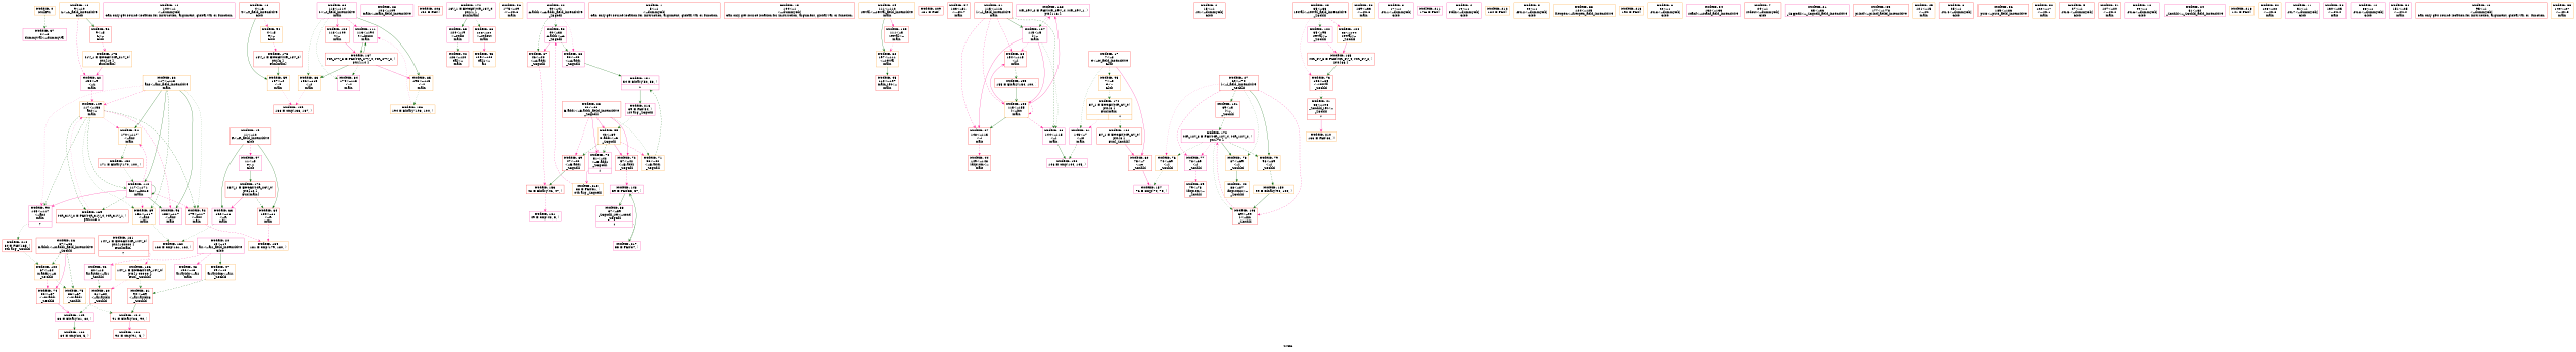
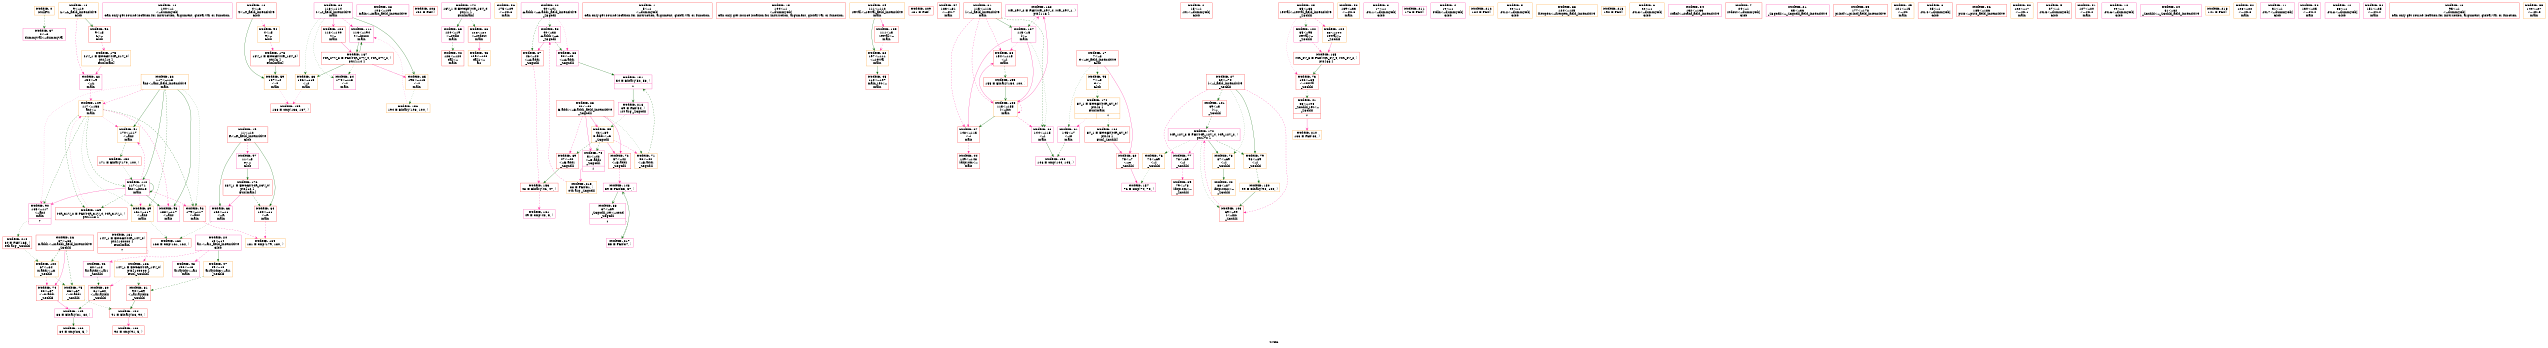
  digraph {
    label=SVFG
    node [color=red shape=record]
    edge [arrowhead=vee color=darkgreen style=dashed]
    n1 [color=darkorange label="{NodeID: 0\nNullPtr}"]
    n2 [color=deeppink label="{NodeID: 37\n2\<--3\ndummyVal\<--dummyVal\n}"]
    n3 [color=deeppink label="{NodeID: 97\n11\<--5\nR\<--\nGlob }"]
    n4 [label="{NodeID: 176\n23V_1 = ENCHI(MR_23V_0)\npts\{12 \}\nFun[main]}" style=double]
    n5 [color=deeppink label="{NodeID: 63\n162\<--11\n\<--R\nmain\n}"]
    n6 [label="{NodeID: 64\n180\<--11\n\<--R\nmain\n}"]
    n7 [label="{NodeID: 162\n163 = cmp(161, 162, )\n}"]
    n8 [color=darkorange label="{NodeID: 164\n181 = cmp(179, 180, )\n}"]
    n9 [color=deeppink label="{NodeID: 14\n100\<--1\n\<--dummyObj\nCan only get source location for instruction, argument, global var or function.}"]
    n10 [color=deeppink label="{NodeID: 111\n113\<--194\nt\<--inc22\nmain\n}"]
    n11 [label="{NodeID: 167\nMR_27V_3 = PHI(MR_27V_4, MR_27V_2, )\npts\{114 \}\n}"]
    n12 [color=darkorange label="{NodeID: 83\n136\<--113\n\<--t\nmain\n}"]
    n13 [color=deeppink label="{NodeID: 84\n174\<--113\n\<--t\nmain\n}"]
    n14 [color=darkorange label="{NodeID: 85\n193\<--113\n\<--t\nmain\n}"]
    n15 [label="{NodeID: 159\n138 = cmp(136, 137, )\n}"]
    n16 [color=darkorange label="{NodeID: 156\n194 = Binary(193, 100, )\n}"]
    n17 [color=deeppink label="{NodeID: 28\n108\<--109\nmain\<--main_field_insensitive\n}"]
    n18 [label="{NodeID: 208\n152 = PHI()\n}"]
    n19 [label="{NodeID: 42\n123\<--120\ncall\<--\nmain\n}"]
    n20 [color=darkorange label="{NodeID: 56\n175\<--29\n\<--.str.6\nmain\n}"]
    n21 [label="{NodeID: 153\n48 = Binary(46, 47, )\n}"]
    n22 [color=deeppink label="{NodeID: 161\n49 = cmp(48, 5, )\n}"]
    n23 [color=deeppink label="{NodeID: 70\n51\<--42\n\<--B.addr\n_Z3gcdii\n|{<s0>1}}"]
    n24 [color=darkorange label="{NodeID: 215\n38 = PHI(51, )\n0th arg _Z3gcdii }"]
    n25 [color=deeppink label="{NodeID: 98\n40\<--38\nA.addr\<--A\n_Z3gcdii\n}"]
    n26 [label="{NodeID: 67\n46\<--40\n\<--A.addr\n_Z3gcdii\n}"]
    n27 [color=deeppink label="{NodeID: 68\n52\<--40\n\<--A.addr\n_Z3gcdii\n}"]
    n28 [label="{NodeID: 1\n5\<--1\n\<--dummyObj\nCan only get source location for instruction, argument, global var or function.}"]
    n29 [label="{NodeID: 181\n14V_1 = ENCHI(MR_14V_0)\npts\{140000 \}\nFun[main]|{<s0>7}}" style=double]
    n30 [color=darkorange label="{NodeID: 186\n14V_1 = ENCHI(MR_14V_0)\npts\{140000 \}\nFun[_Z3chki]}" style=double]
    n31 [label="{NodeID: 80\n81\<--80\n\<--arrayidx\n_Z3chki\n}"]
    n32 [label="{NodeID: 81\n90\<--89\n\<--arrayidx3\n_Z3chki\n}"]
    n33 [color=deeppink label="{NodeID: 149\n83 = Binary(81, 82, )\n}"]
    n34 [label="{NodeID: 154\n91 = Binary(86, 90, )\n}"]
    n35 [color=deeppink label="{NodeID: 151\n54 = Binary(52, 53, )\n|{<s0>1}}"]
    n36 [color=deeppink label="{NodeID: 216\n39 = PHI(54, )\n1st arg _Z3gcdii }"]
    n37 [label="{NodeID: 15\n104\<--1\n\<--dummyObj\nCan only get source location for instruction, argument, global var or function.}"]
    n38 [color=darkorange label="{NodeID: 29\n111\<--112\nretval\<--retval_field_insensitive\nmain\n}"]
    n39 [color=darkorange label="{NodeID: 82\n197\<--111\n\<--retval\nmain\n}"]
    n40 [label="{NodeID: 105\n111\<--5\nretval\<--\nmain\n}"]
    n41 [label="{NodeID: 45\n110\<--197\nmain_ret\<--\nmain\n}"]
    n42 [label="{NodeID: 209\n131 = PHI()\n}"]
    n43 [color=darkorange label="{NodeID: 43\n129\<--126\ncall1\<--\narr\n}"]
    n44 [label="{NodeID: 57\n183\<--31\n\<--.str.7\nmain\n}"]
    n45 [label="{NodeID: 163\n92 = cmp(91, 5, )\n}"]
    n46 [color=darkorange label="{NodeID: 71\n53\<--42\n\<--B.addr\n_Z3gcdii\n}"]
    n47 [color=darkorange label="{NodeID: 99\n42\<--39\nB.addr\<--B\n_Z3gcdii\n}"]
    n48 [color=deeppink label="{NodeID: 168\nMR_29V_2 = PHI(MR_29V_4, MR_29V_1, )\npts\{116 \}\n}"]
    n49 [color=deeppink label="{NodeID: 107\n115\<--5\ni\<--\nmain\n}"]
    n50 [color=darkorange label="{NodeID: 108\n115\<--155\ni\<--inc\nmain\n}"]
    n51 [color=deeppink label="{NodeID: 86\n144\<--115\n\<--i\nmain\n}"]
    n52 [label="{NodeID: 87\n148\<--115\n\<--i\nmain\n}"]
    n53 [label="{NodeID: 88\n154\<--115\n\<--i\nmain\n}"]
    n54 [color=deeppink label="{NodeID: 158\n146 = cmp(144, 145, )\n}"]
    n55 [label="{NodeID: 44\n149\<--148\nidxprom\<--\nmain\n}"]
    n56 [label="{NodeID: 155\n155 = Binary(154, 100, )\n}"]
    n57 [label="{NodeID: 2\n15\<--1\n.str\<--dummyObj\nGlob }"]
    n58 [label="{NodeID: 182\n6V_1 = ENCHI(MR_6V_0)\npts\{8 \}\nFun[_Z3chki]}" style=double]
    n59 [label="{NodeID: 60\n75\<--7\n\<--N\n_Z3chki\n}"]
    n60 [color=deeppink label="{NodeID: 157\n76 = cmp(74, 75, )\n}"]
    n61 [label="{NodeID: 69\n47\<--42\n\<--B.addr\n_Z3gcdii\n}"]
    n62 [label="{NodeID: 72\n57\<--42\n\<--B.addr\n_Z3gcdii\n}"]
    n63 [color=deeppink label="{NodeID: 148\n59 = PHI(55, 57, )\n}"]
    n64 [color=deeppink label="{NodeID: 38\n37\<--59\n_Z3gcdii_ret\<--cond\n_Z3gcdii\n|{<s0>1}}"]
    n65 [label="{NodeID: 16\n4\<--6\nT\<--T_field_insensitive\nGlob }"]
    n66 [color=darkorange label="{NodeID: 59\n137\<--4\n\<--T\nmain\n}"]
    n67 [color=darkorange label="{NodeID: 94\n4\<--5\nT\<--\nGlob }"]
    n68 [label="{NodeID: 173\n18V_1 = ENCHI(MR_18V_0)\npts\{6 \}\nFun[main]}" style=double]
    n69 [color=deeppink label="{NodeID: 30\n113\<--114\nt\<--t_field_insensitive\nmain\n}"]
    n70 [label="{NodeID: 106\n113\<--100\nt\<--\nmain\n}"]
    n71 [color=darkorange label="{NodeID: 210\n166 = PHI(63, )\n}"]
    n72 [color=darkorange label="{NodeID: 58\n189\<--33\n\<--.str.8\nmain\n}"]
    n73 [color=deeppink label="{NodeID: 217\n55 = PHI(37, )\n}"]
    n74 [label="{NodeID: 169\nMR_31V_2 = PHI(MR_31V_4, MR_31V_1, )\npts\{118 \}\n}"]
    n75 [color=darkorange label="{NodeID: 109\n117\<--158\nans\<--\nmain\n}"]
    n76 [color=darkorange label="{NodeID: 89\n161\<--117\n\<--ans\nmain\n}"]
    n77 [color=deeppink label="{NodeID: 90\n165\<--117\n\<--ans\nmain\n|{<s0>7}}"]
    n78 [color=darkorange label="{NodeID: 91\n170\<--117\n\<--ans\nmain\n}"]
    n79 [label="{NodeID: 92\n179\<--117\n\<--ans\nmain\n}"]
    n80 [color=deeppink label="{NodeID: 93\n188\<--117\n\<--ans\nmain\n}"]
    n81 [color=deeppink label="{NodeID: 110\n117\<--171\nans\<--inc13\nmain\n}"]
    n82 [label="{NodeID: 214\n64 = PHI(165, )\n0th arg _Z3chki }"]
    n83 [label="{NodeID: 152\n171 = Binary(170, 100, )\n}"]
    n84 [color=deeppink label="{NodeID: 3\n17\<--1\n.str.1\<--dummyObj\nGlob }"]
    n85 [color=darkorange label="{NodeID: 100\n67\<--64\nK.addr\<--K\n_Z3chki\n}"]
    n86 [label="{NodeID: 74\n82\<--67\n\<--K.addr\n_Z3chki\n}"]
    n87 [color=darkorange label="{NodeID: 75\n86\<--67\n\<--K.addr\n_Z3chki\n}"]
    n88 [label="{NodeID: 160\n84 = cmp(83, 5, )\n}"]
    n89 [label="{NodeID: 17\n7\<--8\nN\<--N_field_insensitive\nGlob }"]
    n90 [color=deeppink label="{NodeID: 61\n145\<--7\n\<--N\nmain\n}"]
    n91 [color=darkorange label="{NodeID: 95\n7\<--5\nN\<--\nGlob }"]
    n92 [color=darkorange label="{NodeID: 174\n6V_1 = ENCHI(MR_6V_0)\npts\{8 \}\nFun[main]|{|<s1>7}}" style=double]
    n93 [label="{NodeID: 31\n115\<--116\ni\<--i_field_insensitive\nmain\n}"]
    n94 [color=deeppink label="{NodeID: 211\n176 = PHI()\n}"]
    n95 [label="{NodeID: 73\n106\<--65\n\<--retval\n_Z3chki\n}"]
    n96 [label="{NodeID: 41\n63\<--106\n_Z3chki_ret\<--\n_Z3chki\n|{<s0>7}}"]
    n97 [color=deeppink label="{NodeID: 170\nMR_12V_3 = PHI(MR_12V_4, MR_12V_2, )\npts\{70 \}\n}"]
    n98 [color=darkorange label="{NodeID: 76\n74\<--69\n\<--i\n_Z3chki\n}"]
    n99 [color=deeppink label="{NodeID: 77\n78\<--69\n\<--i\n_Z3chki\n}"]
    n100 [color=darkorange label="{NodeID: 78\n87\<--69\n\<--i\n_Z3chki\n}"]
    n101 [color=darkorange label="{NodeID: 79\n98\<--69\n\<--i\n_Z3chki\n}"]
    n102 [label="{NodeID: 103\n69\<--99\ni\<--inc\n_Z3chki\n}"]
    n103 [label="{NodeID: 39\n79\<--78\nidxprom\<--\n_Z3chki\n}"]
    n104 [color=darkorange label="{NodeID: 40\n88\<--87\nidxprom2\<--\n_Z3chki\n}"]
    n105 [color=darkorange label="{NodeID: 150\n99 = Binary(98, 100, )\n}"]
    n106 [color=deeppink label="{NodeID: 4\n19\<--1\nstdin\<--dummyObj\nGlob }"]
    n107 [label="{NodeID: 101\n69\<--5\ni\<--\n_Z3chki\n}"]
    n108 [color=darkorange label="{NodeID: 18\n9\<--10\nL\<--L_field_insensitive\nGlob }"]
    n109 [color=deeppink label="{NodeID: 62\n158\<--9\n\<--L\nmain\n}"]
    n110 [label="{NodeID: 96\n9\<--5\nL\<--\nGlob }"]
    n111 [color=darkorange label="{NodeID: 175\n21V_1 = ENCHI(MR_21V_0)\npts\{10 \}\nFun[main]}" style=double]
    n112 [color=darkorange label="{NodeID: 32\n117\<--118\nans\<--ans_field_insensitive\nmain\n}"]
    n113 [color=darkorange label="{NodeID: 212\n184 = PHI()\n}"]
    n114 [color=deeppink label="{NodeID: 46\n80\<--13\narrayidx\<--arr\n_Z3chki\n}"]
    n115 [color=darkorange label="{NodeID: 5\n20\<--1\n.str.2\<--dummyObj\nGlob }"]
    n116 [color=deeppink label="{NodeID: 102\n65\<--95\nretval\<--\n_Z3chki\n}"]
    n117 [label="{NodeID: 165\nMR_8V_3 = PHI(MR_8V_4, MR_8V_2, )\npts\{66 \}\n}"]
    n118 [label="{NodeID: 19\n11\<--12\nR\<--R_field_insensitive\nGlob }"]
    n119 [color=darkorange label="{NodeID: 33\n124\<--125\nfreopen\<--freopen_field_insensitive\n}"]
    n120 [color=darkorange label="{NodeID: 213\n190 = PHI()\n}"]
    n121 [color=darkorange label="{NodeID: 47\n89\<--13\narrayidx3\<--arr\n_Z3chki\n}"]
    n122 [color=deeppink label="{NodeID: 172\n16V_1 = ENCHI(MR_16V_0)\npts\{1 \}\nFun[main]}" style=double]
    n123 [color=deeppink label="{NodeID: 65\n120\<--19\n\<--stdin\nmain\n}"]
    n124 [label="{NodeID: 66\n126\<--24\n\<--stdout\nmain\n}"]
    n125 [color=darkorange label="{NodeID: 6\n22\<--1\n.str.3\<--dummyObj\nGlob }"]
    n126 [color=deeppink label="{NodeID: 20\n13\<--14\narr\<--arr_field_insensitive\nGlob }"]
    n127 [color=deeppink label="{NodeID: 48\n150\<--13\narrayidx\<--arr\nmain\n}"]
    n128 [color=deeppink label="{NodeID: 34\n132\<--133\nscanf\<--scanf_field_insensitive\n}"]
    n129 [label="{NodeID: 7\n24\<--1\nstdout\<--dummyObj\nGlob }"]
    n130 [color=darkorange label="{NodeID: 104\n65\<--104\nretval\<--\n_Z3chki\n}"]
    n131 [color=deeppink label="{NodeID: 21\n35\<--36\n_Z3gcdii\<--_Z3gcdii_field_insensitive\n}"]
    n132 [label="{NodeID: 35\n177\<--178\nprintf\<--printf_field_insensitive\n}"]
    n133 [color=darkorange label="{NodeID: 49\n121\<--15\n\<--.str\nmain\n}"]
    n134 [label="{NodeID: 8\n25\<--1\n.str.4\<--dummyObj\nGlob }"]
    n135 [color=deeppink label="{NodeID: 22\n40\<--41\nA.addr\<--A.addr_field_insensitive\n_Z3gcdii\n}"]
    n136 [label="{NodeID: 36\n185\<--186\nputs\<--puts_field_insensitive\n}"]
    n137 [color=darkorange label="{NodeID: 50\n122\<--17\n\<--.str.1\nmain\n}"]
    n138 [label="{NodeID: 9\n27\<--1\n.str.5\<--dummyObj\nGlob }"]
    n139 [label="{NodeID: 23\n42\<--43\nB.addr\<--B.addr_field_insensitive\n_Z3gcdii\n}"]
    n140 [label="{NodeID: 51\n127\<--20\n\<--.str.2\nmain\n}"]
    n141 [color=deeppink label="{NodeID: 10\n29\<--1\n.str.6\<--dummyObj\nGlob }"]
    n142 [color=deeppink label="{NodeID: 24\n61\<--62\n_Z3chki\<--_Z3chki_field_insensitive\n}"]
    n143 [color=darkorange label="{NodeID: 218\n141 = PHI()\n}"]
    n144 [color=darkorange label="{NodeID: 52\n128\<--22\n\<--.str.3\nmain\n}"]
    n145 [color=deeppink label="{NodeID: 11\n31\<--1\n.str.7\<--dummyObj\nGlob }"]
    n146 [label="{NodeID: 25\n65\<--66\nretval\<--retval_field_insensitive\n_Z3chki\n}"]
    n147 [color=deeppink label="{NodeID: 53\n130\<--25\n\<--.str.4\nmain\n}"]
    n148 [color=deeppink label="{NodeID: 12\n33\<--1\n.str.8\<--dummyObj\nGlob }"]
    n149 [label="{NodeID: 26\n67\<--68\nK.addr\<--K.addr_field_insensitive\n_Z3chki\n}"]
    n150 [color=deeppink label="{NodeID: 54\n151\<--25\n\<--.str.4\nmain\n}"]
    n151 [label="{NodeID: 13\n95\<--1\n\<--dummyObj\nCan only get source location for instruction, argument, global var or function.}"]
    n152 [label="{NodeID: 27\n69\<--70\ni\<--i_field_insensitive\n_Z3chki\n}"]
    n153 [color=darkorange label="{NodeID: 55\n140\<--27\n\<--.str.5\nmain\n}"]
    n1 -> n2
    n3 -> n4 [arrowhead=normal style=solid]
    n4 -> n5 [color=deeppink style=solid]
    n4 -> n6 [arrowhead=normal]
    n5 -> n7 [arrowhead=normal style=dotted]
    n6 -> n8 [arrowhead=normal color=deeppink]
    n10 -> n11 [arrowhead=normal style=solid]
    n11 -> n10 [arrowhead=normal style=solid]
    n11 -> n12 [style=solid]
    n11 -> n13 [arrowhead=normal style=dotted]
    n11 -> n14 [arrowhead=normal color=deeppink style=solid]
    n12 -> n15 [color=deeppink style=dotted]
    n14 -> n16 [arrowhead=normal style=dotted]
    n16 -> n10 [arrowhead=normal color=deeppink style=dotted]
    n21 -> n22 [color=deeppink]
    n23 -> n24 [color=deeppink style=solid tailport=s0]
    n24 -> n25 [arrowhead=normal color=deeppink]
    n25 -> n26 [arrowhead=normal color=deeppink style=solid]
    n25 -> n27 [arrowhead=normal]
    n26 -> n21 [color=deeppink]
    n27 -> n35 [arrowhead=normal style=solid]
    n29 -> n30 [arrowhead=normal color=deeppink tailport=s0]
    n30 -> n31 [color=deeppink style=dotted]
    n30 -> n32 [style=dotted]
    n31 -> n33 [arrowhead=normal]
    n32 -> n34 [arrowhead=normal style=solid]
    n33 -> n88 [arrowhead=normal style=solid]
    n34 -> n45 [color=deeppink style=solid]
    n35 -> n36 [style=solid tailport=s0]
    n36 -> n47 [style=dotted]
    n38 -> n39 [style=solid]
    n38 -> n40 [arrowhead=normal color=deeppink style=solid]
    n39 -> n41 [arrowhead=normal style=solid]
    n40 -> n39 [color=deeppink style=dotted]
    n46 -> n35
    n47 -> n23
    n47 -> n46 [color=deeppink]
    n47 -> n61
    n47 -> n62 [arrowhead=normal color=deeppink style=solid]
    n48 -> n49 [arrowhead=normal style=dotted]
    n49 -> n48 [color=deeppink style=dotted]
    n49 -> n50 [arrowhead=normal color=deeppink style=solid]
    n49 -> n51 [style=dotted]
    n49 -> n52 [arrowhead=normal color=deeppink style=solid]
    n49 -> n53 [color=deeppink style=dotted]
    n50 -> n48 [color=deeppink style=solid]
    n50 -> n50 [arrowhead=normal color=deeppink]
    n50 -> n51 [arrowhead=normal color=deeppink]
    n50 -> n52 [style=solid]
    n50 -> n53 [color=deeppink style=solid]
    n51 -> n54 [arrowhead=normal style=solid]
    n52 -> n55 [arrowhead=normal color=deeppink]
    n53 -> n56
    n56 -> n50 [style=solid]
    n58 -> n59 [arrowhead=normal color=deeppink style=solid]
    n59 -> n60 [arrowhead=normal color=deeppink style=solid]
    n61 -> n21 [arrowhead=normal style=solid]
    n62 -> n63 [color=deeppink]
    n63 -> n64 [style=solid]
    n64 -> n73 [tailport=s0]
    n65 -> n66 [arrowhead=normal style=solid]
    n65 -> n67 [color=deeppink style=dotted]
    n66 -> n15 [color=deeppink style=dotted]
    n67 -> n68 [arrowhead=normal color=deeppink]
    n68 -> n66 [style=solid]
    n69 -> n10 [arrowhead=normal color=deeppink]
    n69 -> n12 [style=dotted]
    n69 -> n13 [style=dotted]
    n69 -> n14 [style=solid]
    n69 -> n70 [color=deeppink style=solid]
    n70 -> n11 [color=deeppink style=solid]
    n73 -> n63 [style=solid]
    n74 -> n75 [arrowhead=normal color=deeppink style=dotted]
    n75 -> n74 [arrowhead=normal]
    n75 -> n76 [style=dotted]
    n75 -> n77
    n75 -> n78 [arrowhead=normal color=deeppink style=dotted]
    n75 -> n79
    n75 -> n80 [arrowhead=normal color=deeppink]
    n75 -> n81
    n76 -> n7 [style=dotted]
    n77 -> n82 [arrowhead=normal style=dotted tailport=s0]
    n78 -> n83
    n79 -> n8 [color=deeppink]
    n81 -> n74
    n81 -> n76 [arrowhead=normal color=deeppink style=dotted]
    n81 -> n77 [color=deeppink style=solid]
    n81 -> n78 [color=deeppink]
    n81 -> n79 [color=deeppink]
    n81 -> n80 [arrowhead=normal style=solid]
    n81 -> n81 [arrowhead=normal style=solid]
    n82 -> n85 [style=dotted]
    n83 -> n81 [style=dotted]
    n85 -> n86 [arrowhead=normal color=deeppink]
    n85 -> n87 [arrowhead=normal style=dotted]
    n86 -> n33 [color=deeppink style=solid]
    n87 -> n34 [style=dotted]
    n89 -> n59 [color=deeppink style=solid]
    n89 -> n90 [arrowhead=normal style=dotted]
    n89 -> n91 [arrowhead=normal style=dotted]
    n90 -> n54 [arrowhead=normal]
    n91 -> n92 [style=dotted]
    n92 -> n58 [arrowhead=normal style=dotted tailport=s1]
    n92 -> n90 [arrowhead=normal color=deeppink style=dotted]
    n93 -> n49 [style=solid]
    n93 -> n50 [arrowhead=normal color=deeppink]
    n93 -> n51
    n93 -> n52 [color=deeppink]
    n93 -> n53 [color=deeppink]
    n95 -> n96 [style=dotted]
    n96 -> n71 [color=deeppink style=solid tailport=s0]
    n97 -> n98 [arrowhead=normal style=dotted]
    n97 -> n99 [arrowhead=normal color=deeppink style=dotted]
    n97 -> n100 [arrowhead=normal style=solid]
    n97 -> n101 [arrowhead=normal]
    n97 -> n102 [arrowhead=normal style=dotted]
    n98 -> n60 [arrowhead=normal style=dotted]
    n99 -> n103 [arrowhead=normal color=deeppink]
    n100 -> n104 [arrowhead=normal style=solid]
    n101 -> n105 [arrowhead=normal]
    n102 -> n97 [color=deeppink]
    n105 -> n102 [style=solid]
    n107 -> n97
    n108 -> n109 [arrowhead=normal color=deeppink]
    n108 -> n110 [style=solid]
    n109 -> n75 [color=deeppink]
    n110 -> n111 [color=deeppink]
    n111 -> n109 [color=deeppink style=solid]
    n112 -> n75 [color=deeppink]
    n112 -> n76
    n112 -> n77 [color=deeppink style=dotted]
    n112 -> n78 [arrowhead=normal style=solid]
    n112 -> n79 [arrowhead=normal style=dotted]
    n112 -> n80 [style=solid]
    n112 -> n81 [style=solid]
    n114 -> n31 [arrowhead=normal]
    n116 -> n117 [arrowhead=normal color=deeppink]
    n117 -> n95 [style=solid]
    n118 -> n3 [arrowhead=normal color=deeppink]
    n118 -> n5 [arrowhead=normal style=solid]
    n118 -> n6 [arrowhead=normal style=solid]
    n121 -> n32 [arrowhead=normal]
    n122 -> n123 [arrowhead=normal style=solid]
    n122 -> n124 [arrowhead=normal style=dotted]
    n123 -> n19
    n124 -> n43 [color=deeppink style=solid]
    n126 -> n114 [color=deeppink]
    n126 -> n121 [arrowhead=normal style=solid]
    n126 -> n127 [color=deeppink]
    n130 -> n117 [color=deeppink style=solid]
    n135 -> n25 [style=dotted]
    n135 -> n26 [arrowhead=normal]
    n135 -> n27 [arrowhead=normal color=deeppink style=dotted]
    n139 -> n23 [color=deeppink style=solid]
    n139 -> n46 [arrowhead=normal style=dotted]
    n139 -> n47 [color=deeppink style=solid]
    n139 -> n61 [arrowhead=normal color=deeppink]
    n139 -> n62 [arrowhead=normal color=deeppink style=solid]
    n146 -> n95 [color=deeppink style=dotted]
    n146 -> n116 [style=dotted]
    n146 -> n130 [arrowhead=normal color=deeppink]
    n149 -> n85
    n149 -> n86 [arrowhead=normal color=deeppink style=solid]
    n149 -> n87
-   n152 -> n98 [arrowhead=normal color=deeppink style=dotted]
    n152 -> n99 [color=deeppink]
    n152 -> n100 [style=dotted]
    n152 -> n101 [arrowhead=normal style=solid]
    n152 -> n102 [arrowhead=normal color=deeppink]
    n152 -> n107 [arrowhead=normal]
  }
